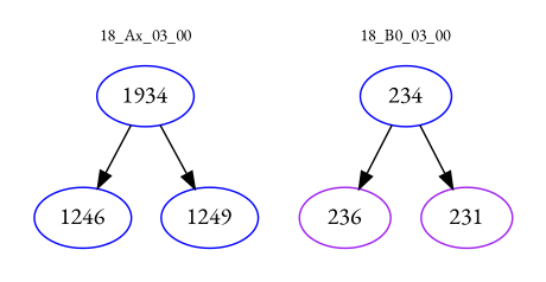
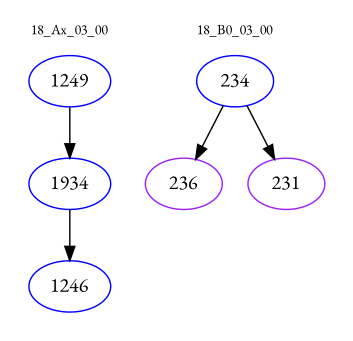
  digraph {
    fontname="EB Garamond"
    node [color=blue fontname="EB Garamond"]
    edge [color=black fontname="EB Garamond"]
    n1 [label=1934]
    n2 [label=1246]
    n3 [label=1249]
    n4 [label=234]
    n5 [color=purple label=236]
    n6 [color=purple label=231]
    subgraph cluster_1 {
      color=white
      fontsize=10
      label="18_Ax_03_00"
      n1
      n2
      n3
    }
    subgraph cluster_2 {
      color=white
      fontsize=10
      label="18_B0_03_00"
      n4
      n5
      n6
    }
    n1 -> n2
-   n1 -> n3
+   n3 -> n1
    n4 -> n5
    n4 -> n6
  }
